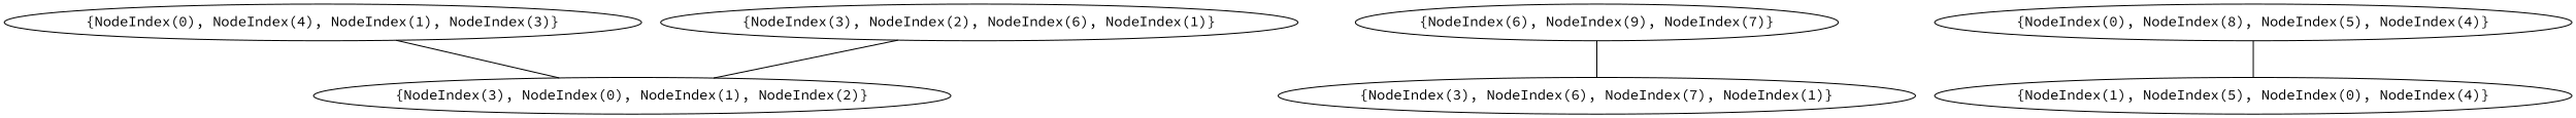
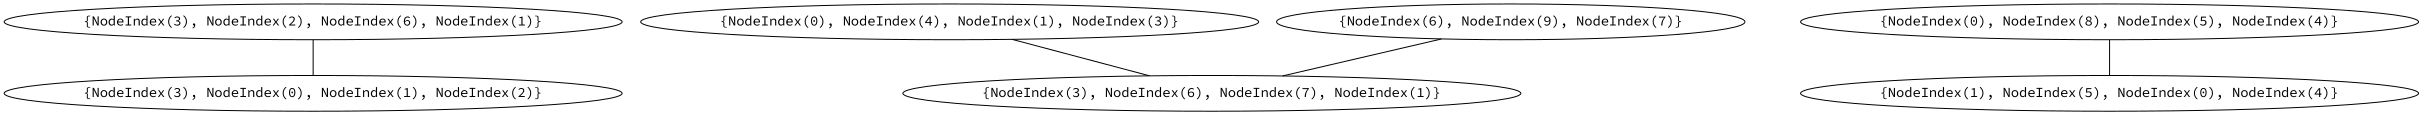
  graph {
    fontname="Source Code Pro"
    node [fontname="Source Code Pro"]
    edge [fontname="Source Code Pro"]
    n1 [label="{NodeIndex(3), NodeIndex(0), NodeIndex(1), NodeIndex(2)}"]
    n2 [label="{NodeIndex(0), NodeIndex(4), NodeIndex(1), NodeIndex(3)}"]
    n3 [label="{NodeIndex(3), NodeIndex(2), NodeIndex(6), NodeIndex(1)}"]
    n4 [label="{NodeIndex(3), NodeIndex(6), NodeIndex(7), NodeIndex(1)}"]
    n5 [label="{NodeIndex(1), NodeIndex(5), NodeIndex(0), NodeIndex(4)}"]
    n6 [label="{NodeIndex(0), NodeIndex(8), NodeIndex(5), NodeIndex(4)}"]
    n7 [label="{NodeIndex(6), NodeIndex(9), NodeIndex(7)}"]
-   n2 -- n1
+   n2 -- n4
    n3 -- n1
    n6 -- n5
    n7 -- n4
  }
